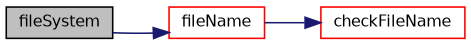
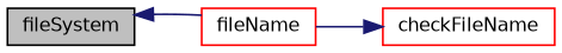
  digraph {
    rankdir=LR
    node [color=red fillcolor=white fontname=Helvetica fontsize=10 shape=record style=filled]
    edge [color=midnightblue fontname=Helvetica fontsize=10 labelfontname=Helvetica labelfontsize=10 style=solid]
    n1 [color=black fillcolor=grey75 fontcolor=black height=0.2 label=fileSystem width=0.4]
    n2 [height=0.2 label=fileName width=0.4]
    n3 [height=0.2 label=checkFileName width=0.4]
-   n1 -> n2
+   n2 -> n1
    n2 -> n3
  }
